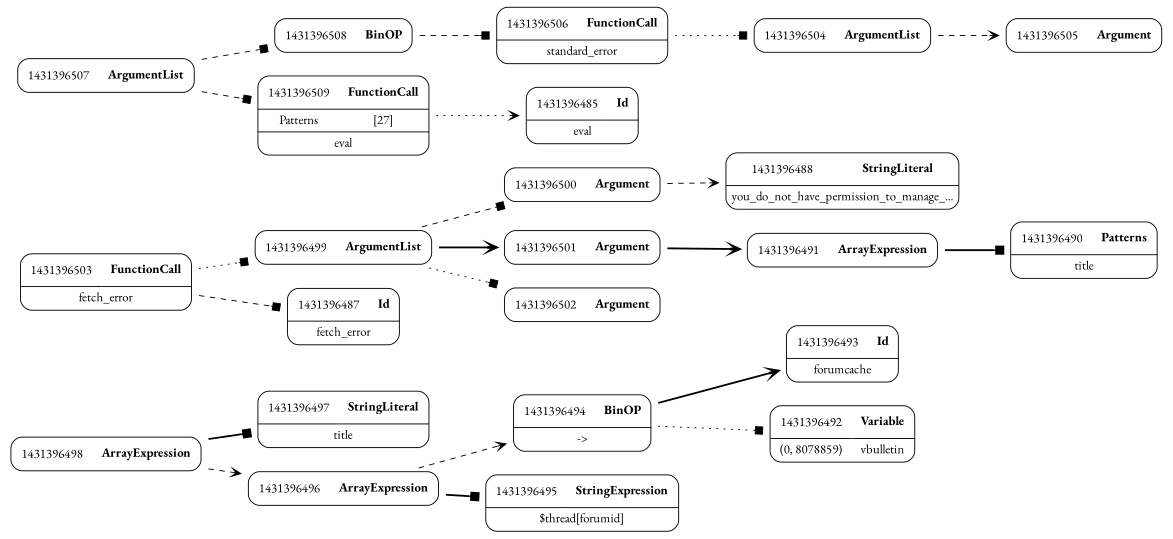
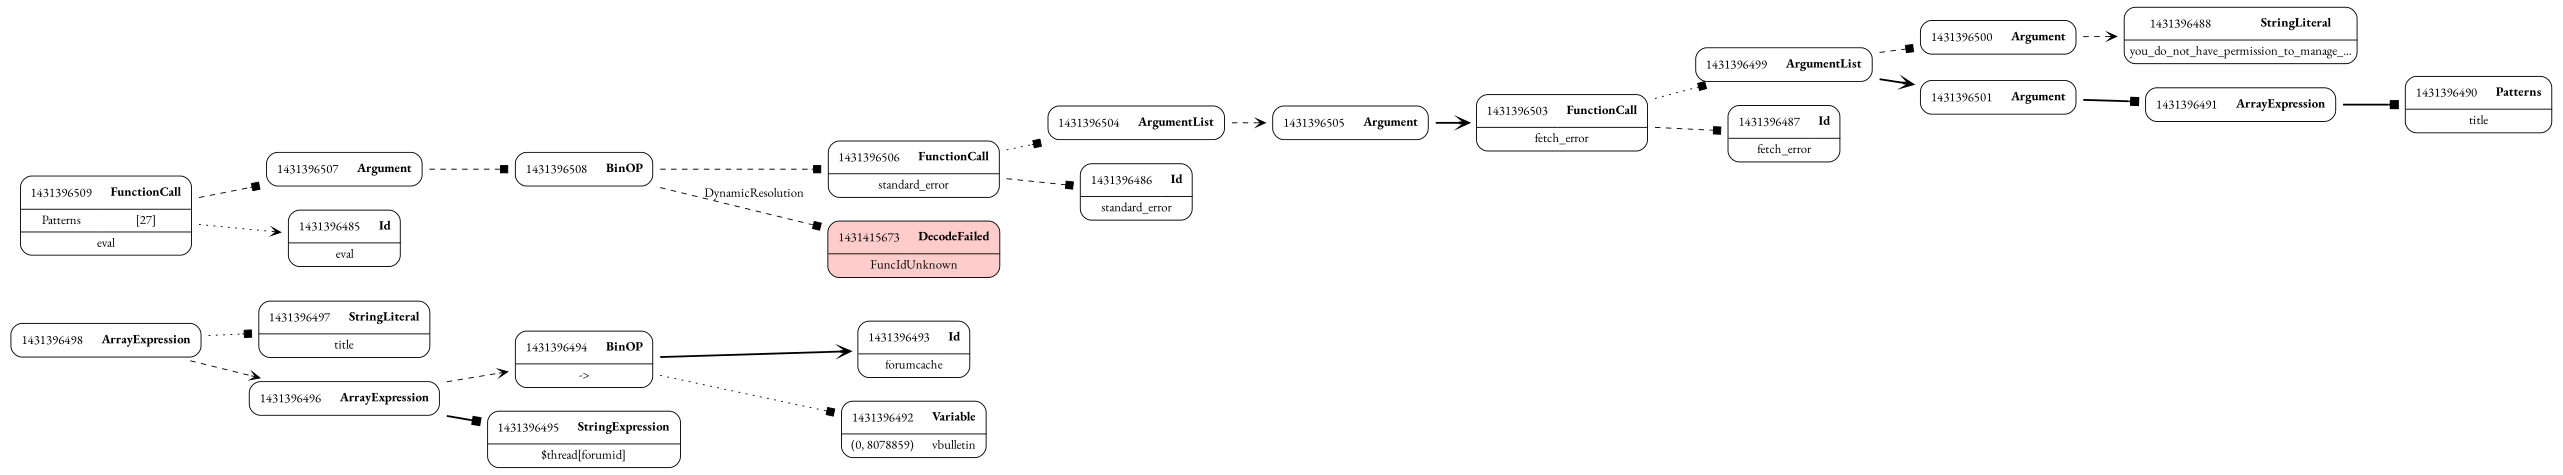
  digraph {
    fontname="EB Garamond"
    rankdir=LR
    node [fontname="EB Garamond" shape=none]
    edge [arrowhead=box fontname="EB Garamond" style=dashed weight=2]
    n1 [label=<<TABLE border='1' cellspacing='0' cellpadding='10' style='rounded' ><TR><TD border='0'>1431396497</TD><TD border='0'><B>StringLiteral</B></TD></TR><HR/><TR><TD border='0' cellpadding='5' colspan='2'>title</TD></TR></TABLE>>]
    n2 [label=<<TABLE border='1' cellspacing='0' cellpadding='10' style='rounded' ><TR><TD border='0'>1431396496</TD><TD border='0'><B>ArrayExpression</B></TD></TR></TABLE>>]
    n3 [label=<<TABLE border='1' cellspacing='0' cellpadding='10' style='rounded' ><TR><TD border='0'>1431396494</TD><TD border='0'><B>BinOP</B></TD></TR><HR/><TR><TD border='0' cellpadding='5' colspan='2'>-&gt;</TD></TR></TABLE>>]
    n4 [label=<<TABLE border='1' cellspacing='0' cellpadding='10' style='rounded' ><TR><TD border='0'>1431396495</TD><TD border='0'><B>StringExpression</B></TD></TR><HR/><TR><TD border='0' cellpadding='5' colspan='2'>$thread[forumid]</TD></TR></TABLE>>]
    n5 [label=<<TABLE border='1' cellspacing='0' cellpadding='10' style='rounded' ><TR><TD border='0'>1431396493</TD><TD border='0'><B>Id</B></TD></TR><HR/><TR><TD border='0' cellpadding='5' colspan='2'>forumcache</TD></TR></TABLE>>]
    n6 [label=<<TABLE border='1' cellspacing='0' cellpadding='10' style='rounded' ><TR><TD border='0'>1431396492</TD><TD border='0'><B>Variable</B></TD></TR><HR/><TR><TD border='0' cellpadding='5'>(0, 8078859)</TD><TD border='0' cellpadding='5'>vbulletin</TD></TR></TABLE>>]
    n7 [label=<<TABLE border='1' cellspacing='0' cellpadding='10' style='rounded' ><TR><TD border='0'>1431396499</TD><TD border='0'><B>ArgumentList</B></TD></TR></TABLE>>]
    n8 [label=<<TABLE border='1' cellspacing='0' cellpadding='10' style='rounded' ><TR><TD border='0'>1431396500</TD><TD border='0'><B>Argument</B></TD></TR></TABLE>>]
    n9 [label=<<TABLE border='1' cellspacing='0' cellpadding='10' style='rounded' ><TR><TD border='0'>1431396501</TD><TD border='0'><B>Argument</B></TD></TR></TABLE>>]
-   n10 [label=<<TABLE border='1' cellspacing='0' cellpadding='10' style='rounded' ><TR><TD border='0'>1431396502</TD><TD border='0'><B>Argument</B></TD></TR></TABLE>>]
    n11 [label=<<TABLE border='1' cellspacing='0' cellpadding='10' style='rounded' ><TR><TD border='0'>1431396488</TD><TD border='0'><B>StringLiteral</B></TD></TR><HR/><TR><TD border='0' cellpadding='5' colspan='2'>you_do_not_have_permission_to_manage_...</TD></TR></TABLE>>]
    n12 [label=<<TABLE border='1' cellspacing='0' cellpadding='10' style='rounded' ><TR><TD border='0'>1431396491</TD><TD border='0'><B>ArrayExpression</B></TD></TR></TABLE>>]
    n13 [label=<<TABLE border='1' cellspacing='0' cellpadding='10' style='rounded' ><TR><TD border='0'>1431396490</TD><TD border='0'><B>Patterns</B></TD></TR><HR/><TR><TD border='0' cellpadding='5' colspan='2'>title</TD></TR></TABLE>>]
    n14 [label=<<TABLE border='1' cellspacing='0' cellpadding='10' style='rounded' ><TR><TD border='0'>1431396498</TD><TD border='0'><B>ArrayExpression</B></TD></TR></TABLE>>]
    n15 [label=<<TABLE border='1' cellspacing='0' cellpadding='10' style='rounded' ><TR><TD border='0'>1431396503</TD><TD border='0'><B>FunctionCall</B></TD></TR><HR/><TR><TD border='0' cellpadding='5' colspan='2'>fetch_error</TD></TR></TABLE>>]
    n16 [label=<<TABLE border='1' cellspacing='0' cellpadding='10' style='rounded' ><TR><TD border='0'>1431396487</TD><TD border='0'><B>Id</B></TD></TR><HR/><TR><TD border='0' cellpadding='5' colspan='2'>fetch_error</TD></TR></TABLE>>]
    n17 [label=<<TABLE border='1' cellspacing='0' cellpadding='10' style='rounded' ><TR><TD border='0'>1431396505</TD><TD border='0'><B>Argument</B></TD></TR></TABLE>>]
    n18 [label=<<TABLE border='1' cellspacing='0' cellpadding='10' style='rounded' ><TR><TD border='0'>1431396504</TD><TD border='0'><B>ArgumentList</B></TD></TR></TABLE>>]
-   n19 [label=<<TABLE border='1' cellspacing='0' cellpadding='10' style='rounded' ><TR><TD border='0'>1431396507</TD><TD border='0'><B>ArgumentList</B></TD></TR></TABLE>>]
+   n19 [label=<<TABLE border='1' cellspacing='0' cellpadding='10' style='rounded' ><TR><TD border='0'>1431396507</TD><TD border='0'><B>Argument</B></TD></TR></TABLE>>]
    n20 [label=<<TABLE border='1' cellspacing='0' cellpadding='10' style='rounded' ><TR><TD border='0'>1431396508</TD><TD border='0'><B>BinOP</B></TD></TR></TABLE>>]
    n21 [label=<<TABLE border='1' cellspacing='0' cellpadding='10' style='rounded' ><TR><TD border='0'>1431396506</TD><TD border='0'><B>FunctionCall</B></TD></TR><HR/><TR><TD border='0' cellpadding='5' colspan='2'>standard_error</TD></TR></TABLE>>]
+   n22 [label=<<TABLE border='1' cellspacing='0' cellpadding='10' style='rounded' bgcolor='#FFCCCC' ><TR><TD border='0'>1431415673</TD><TD border='0'><B>DecodeFailed</B></TD></TR><HR/><TR><TD border='0' cellpadding='5' colspan='2'>FuncIdUnknown</TD></TR></TABLE>>]
+   n23 [label=<<TABLE border='1' cellspacing='0' cellpadding='10' style='rounded' ><TR><TD border='0'>1431396486</TD><TD border='0'><B>Id</B></TD></TR><HR/><TR><TD border='0' cellpadding='5' colspan='2'>standard_error</TD></TR></TABLE>>]
    n24 [label=<<TABLE border='1' cellspacing='0' cellpadding='10' style='rounded' ><TR><TD border='0'>1431396509</TD><TD border='0'><B>FunctionCall</B></TD></TR><HR/><TR><TD border='0' cellpadding='5'>Patterns</TD><TD border='0' cellpadding='5'>[27]</TD></TR><HR/><TR><TD border='0' cellpadding='5' colspan='2'>eval</TD></TR></TABLE>>]
    n25 [label=<<TABLE border='1' cellspacing='0' cellpadding='10' style='rounded' ><TR><TD border='0'>1431396485</TD><TD border='0'><B>Id</B></TD></TR><HR/><TR><TD border='0' cellpadding='5' colspan='2'>eval</TD></TR></TABLE>>]
    n2 -> n3 [arrowhead=vee]
    n2 -> n4 [style=bold]
    n3 -> n5 [arrowhead=vee style=bold]
    n3 -> n6 [style=dotted]
    n7 -> n8
    n7 -> n9 [arrowhead=vee style=bold]
-   n7 -> n10 [style=dotted]
    n8 -> n11 [arrowhead=vee]
-   n9 -> n12 [arrowhead=vee style=bold]
+   n9 -> n12 [style=bold]
    n12 -> n13 [style=bold]
-   n14 -> n1 [style=bold]
+   n14 -> n1 [style=dotted]
    n14 -> n2 [arrowhead=vee]
    n15 -> n7 [style=dotted]
    n15 -> n16
+   n17 -> n15 [arrowhead=vee style=bold]
    n18 -> n17 [arrowhead=vee]
    n19 -> n20
    n20 -> n21
+   n20 -> n22 [label=DynamicResolution weight=""]
    n21 -> n18 [style=dotted]
-   n19 -> n24
+   n21 -> n23
+   n24 -> n19
    n24 -> n25 [arrowhead=vee style=dotted]
  }
